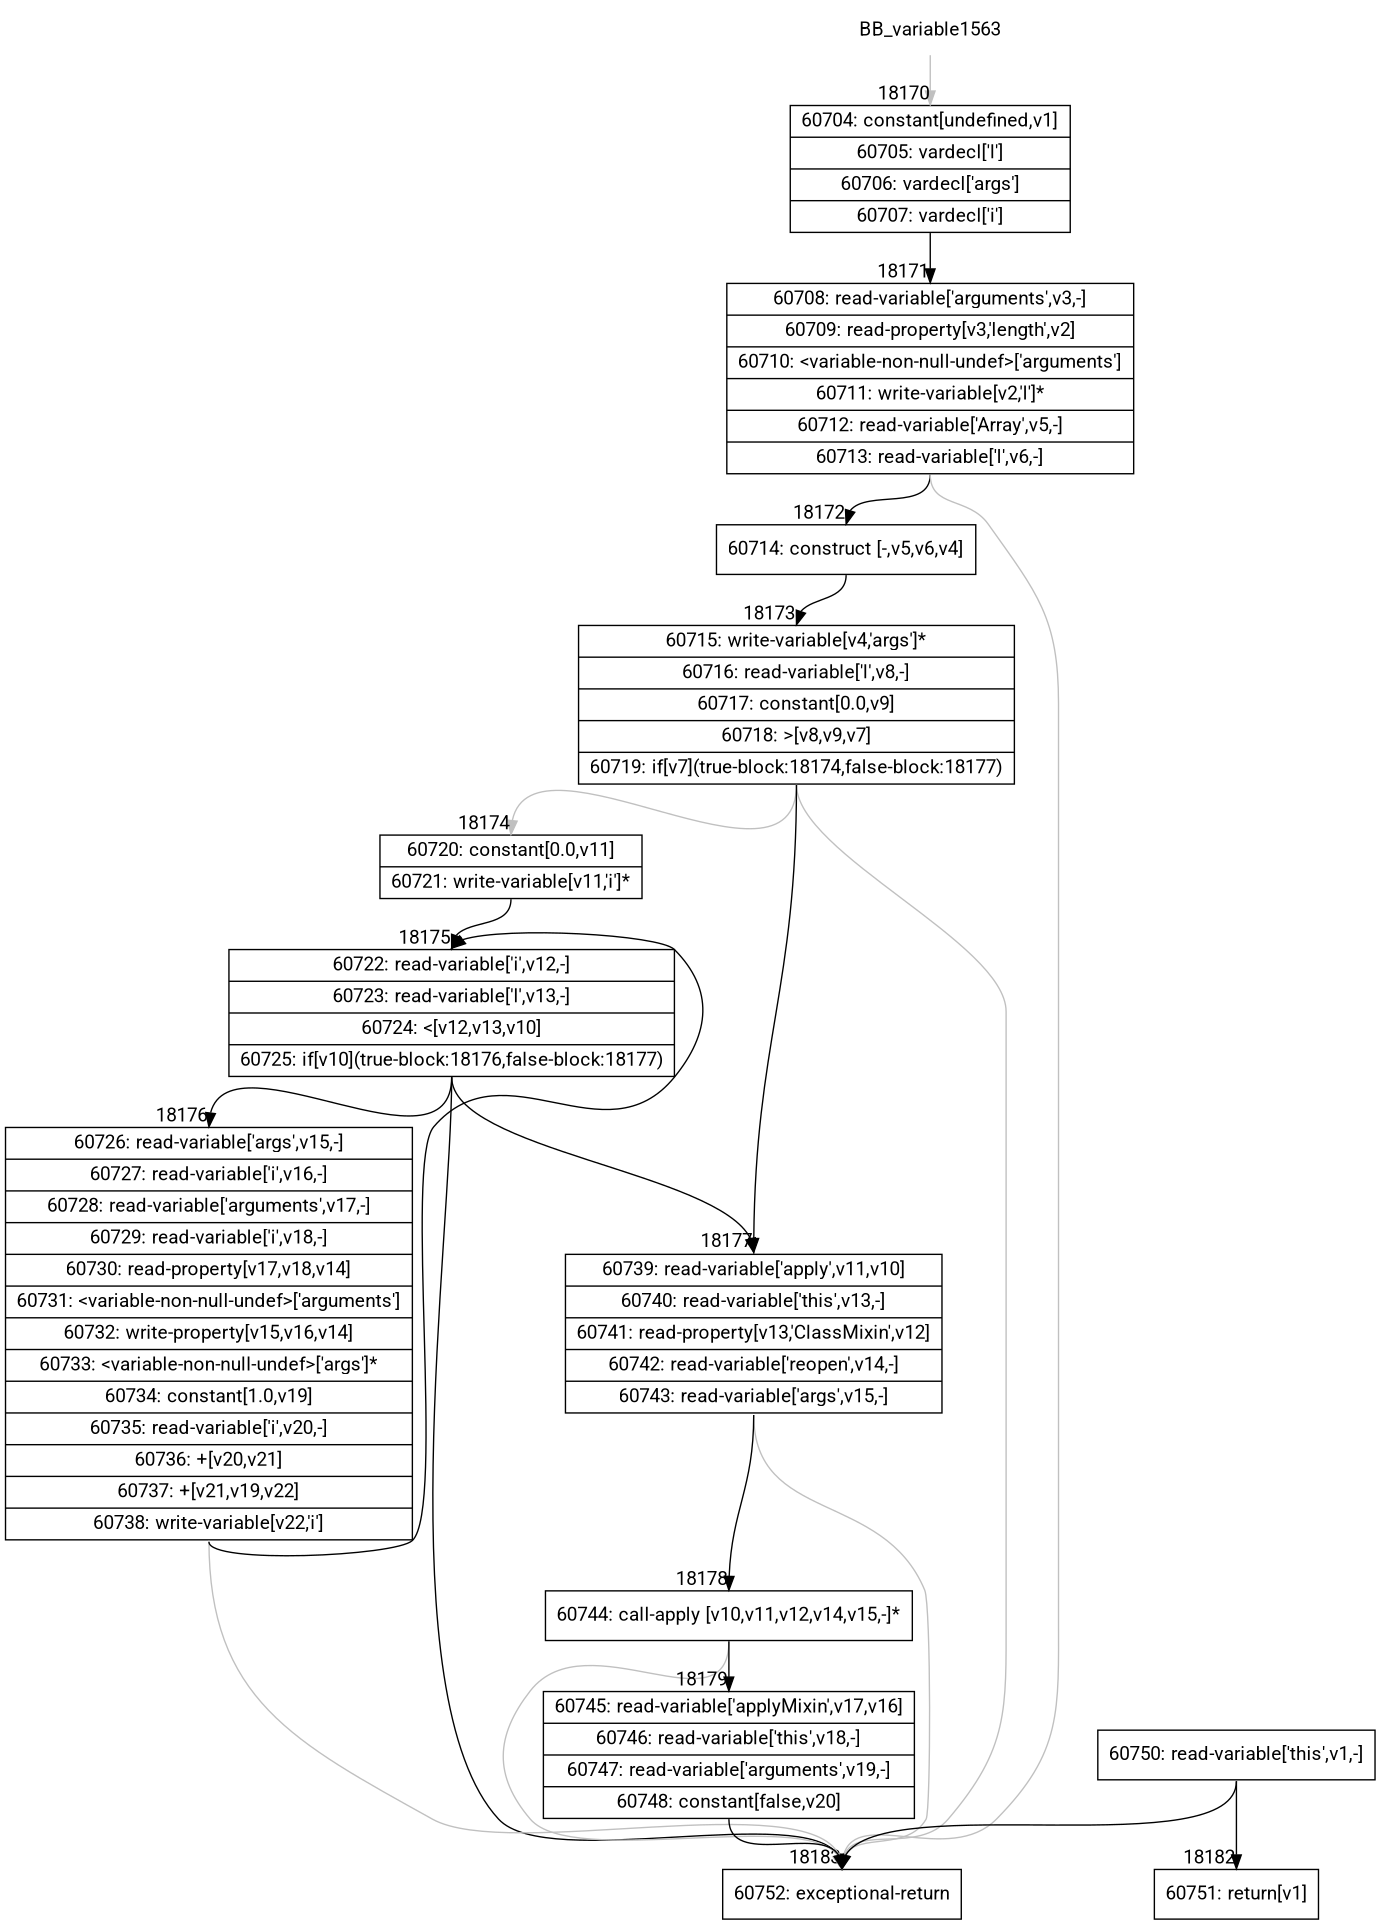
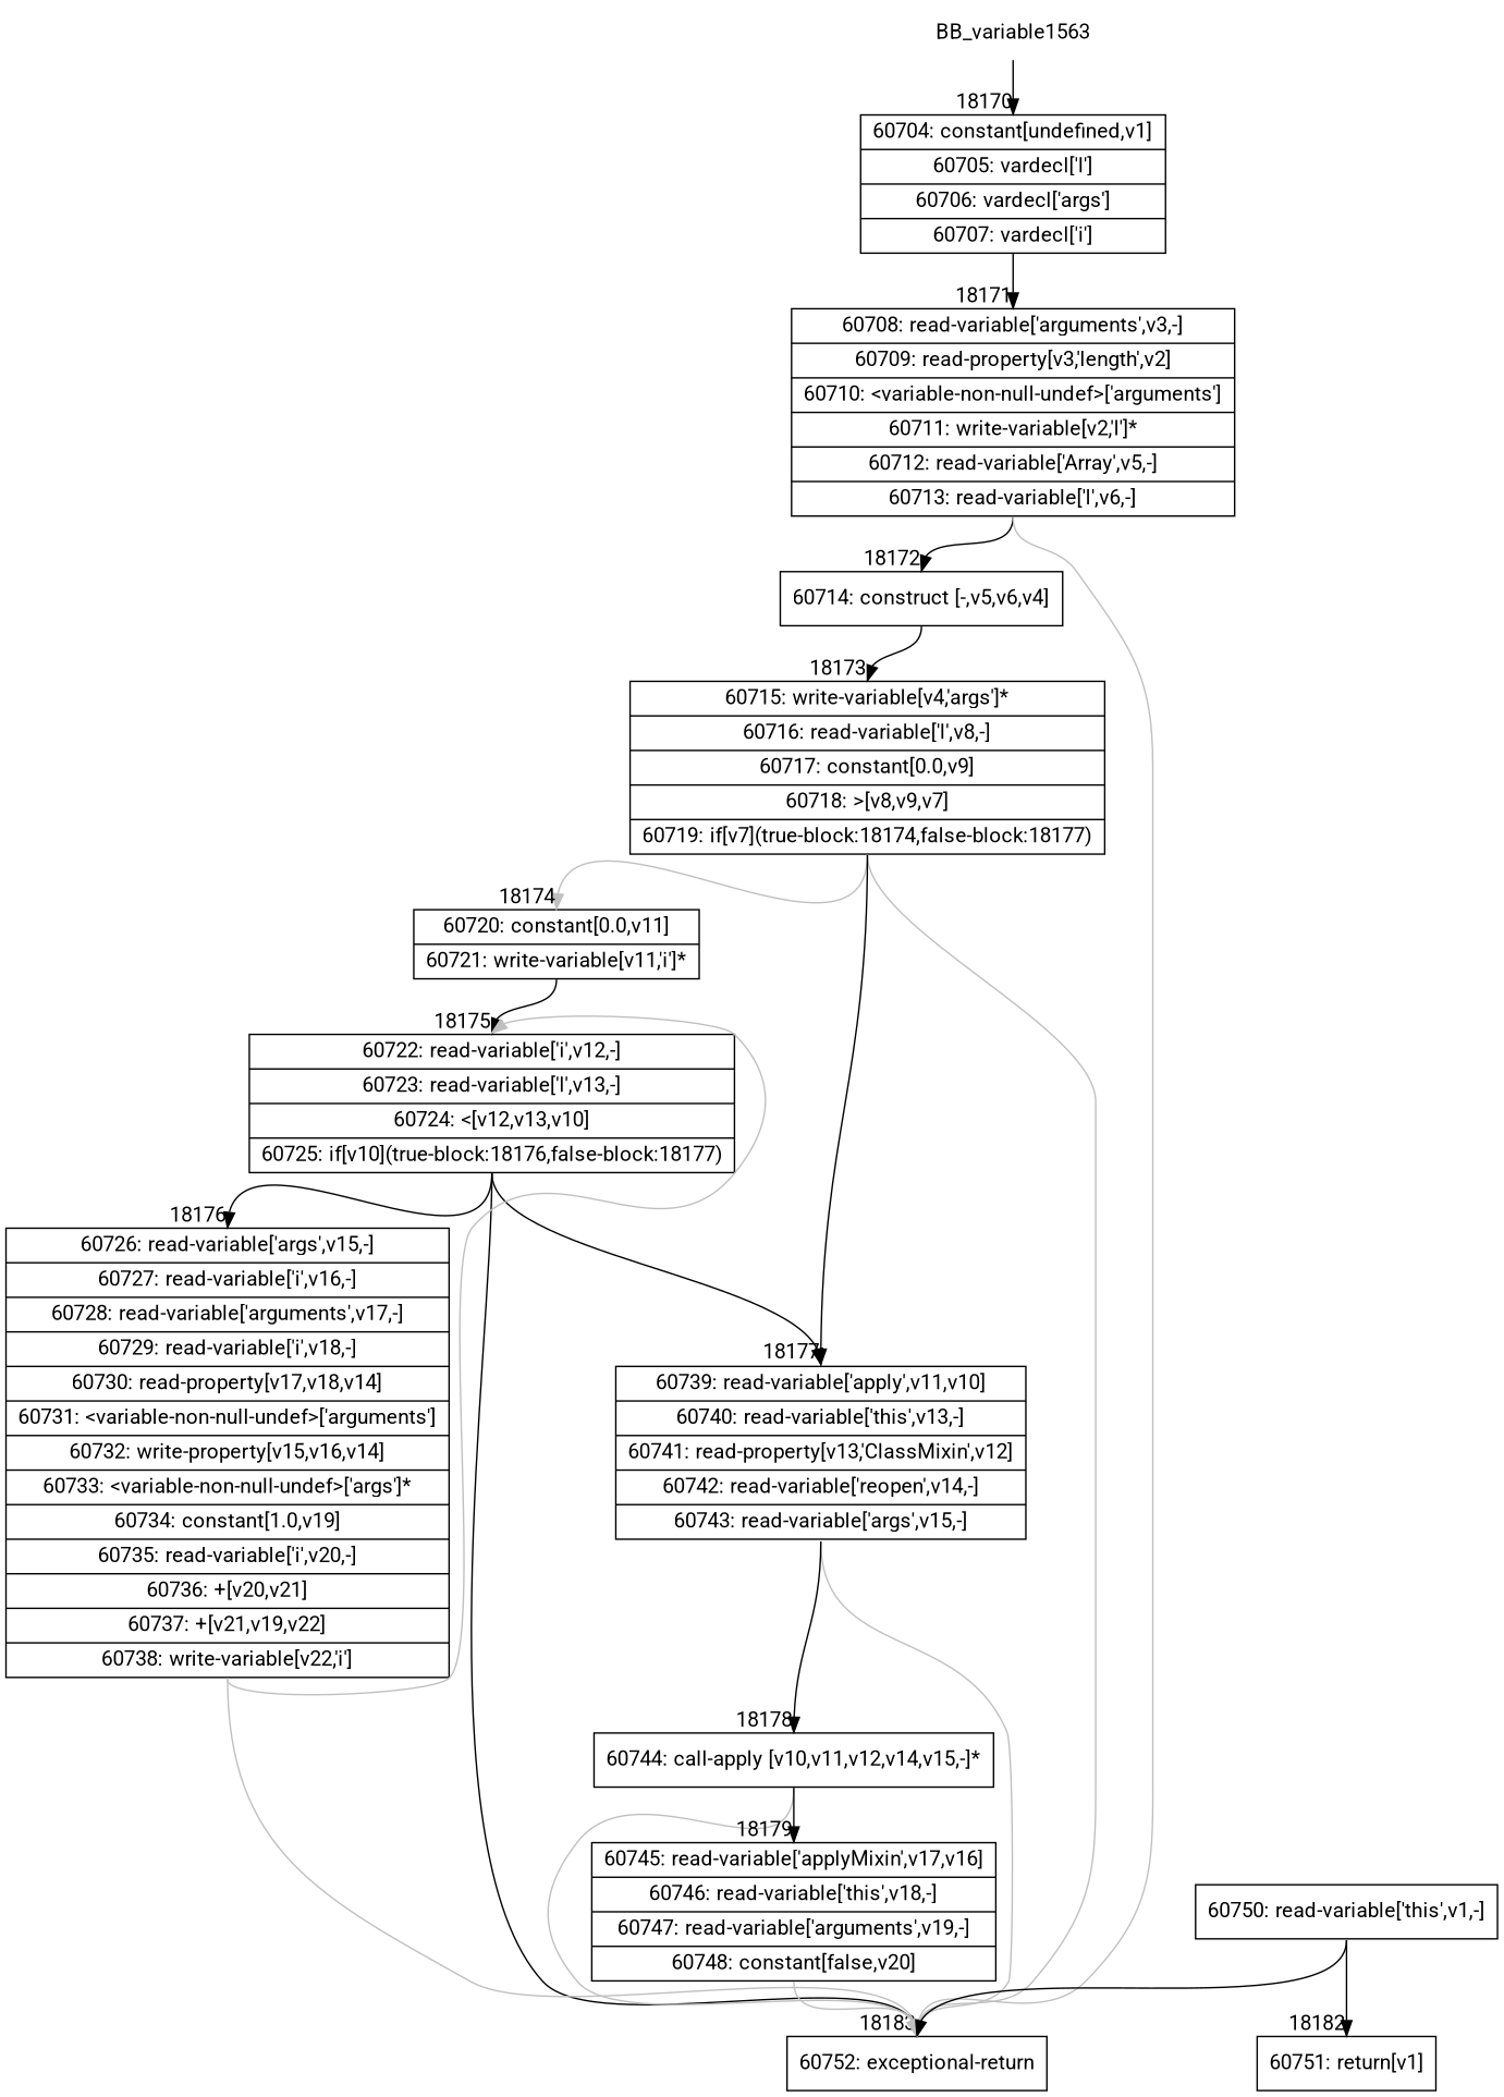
  digraph {
    fontname=Roboto
    rankdir=TD
    node [fontname=Roboto shape=record]
    edge [fontname=Roboto headport=n tailport=s]
    n1 [label=BB_variable1563 shape=none]
    n2 [label="{60704: constant[undefined,v1]|60705: vardecl['l']|60706: vardecl['args']|60707: vardecl['i']}"]
    n3 [label="{60708: read-variable['arguments',v3,-]|60709: read-property[v3,'length',v2]|60710: \<variable-non-null-undef\>['arguments']|60711: write-variable[v2,'l']*|60712: read-variable['Array',v5,-]|60713: read-variable['l',v6,-]}"]
    n4 [label="{60714: construct [-,v5,v6,v4]}"]
    n5 [label="{60752: exceptional-return}"]
    n6 [label="{60715: write-variable[v4,'args']*|60716: read-variable['l',v8,-]|60717: constant[0.0,v9]|60718: \>[v8,v9,v7]|60719: if[v7](true-block:18174,false-block:18177)}"]
    n7 [label="{60720: constant[0.0,v11]|60721: write-variable[v11,'i']*}"]
    n8 [label="{60739: read-variable['apply',v11,v10]|60740: read-variable['this',v13,-]|60741: read-property[v13,'ClassMixin',v12]|60742: read-variable['reopen',v14,-]|60743: read-variable['args',v15,-]}"]
    n9 [label="{60722: read-variable['i',v12,-]|60723: read-variable['l',v13,-]|60724: \<[v12,v13,v10]|60725: if[v10](true-block:18176,false-block:18177)}"]
    n10 [label="{60744: call-apply [v10,v11,v12,v14,v15,-]*}"]
    n11 [label="{60726: read-variable['args',v15,-]|60727: read-variable['i',v16,-]|60728: read-variable['arguments',v17,-]|60729: read-variable['i',v18,-]|60730: read-property[v17,v18,v14]|60731: \<variable-non-null-undef\>['arguments']|60732: write-property[v15,v16,v14]|60733: \<variable-non-null-undef\>['args']*|60734: constant[1.0,v19]|60735: read-variable['i',v20,-]|60736: +[v20,v21]|60737: +[v21,v19,v22]|60738: write-variable[v22,'i']}"]
    n12 [label="{60745: read-variable['applyMixin',v17,v16]|60746: read-variable['this',v18,-]|60747: read-variable['arguments',v19,-]|60748: constant[false,v20]}"]
    n13 [label="{60750: read-variable['this',v1,-]}"]
    n14 [label="{60751: return[v1]}"]
-   n1 -> n2 [headlabel="    18170" color=gray]
+   n1 -> n2 [headlabel="    18170"]
    n2 -> n3 [headlabel="      18171"]
    n3 -> n4 [headlabel="      18172"]
    n3 -> n5 [color=gray headlabel="      18183"]
    n4 -> n6 [headlabel="      18173"]
    n6 -> n5 [color=gray]
    n6 -> n7 [color=gray headlabel="      18174"]
    n6 -> n8 [headlabel="      18177"]
    n7 -> n9 [headlabel="      18175"]
    n8 -> n5 [color=gray]
    n8 -> n10 [headlabel="      18178"]
    n9 -> n5 [color=black]
    n9 -> n8
    n9 -> n11 [headlabel="      18176"]
    n10 -> n5 [color=gray]
    n10 -> n12 [headlabel="      18179"]
    n11 -> n5 [color=gray]
-   n11 -> n9
-   n12 -> n5 [color=black]
+   n11 -> n9 [color=gray]
+   n12 -> n5 [color=gray]
    n13 -> n5 [color=black]
    n13 -> n14 [headlabel="      18182"]
  }
